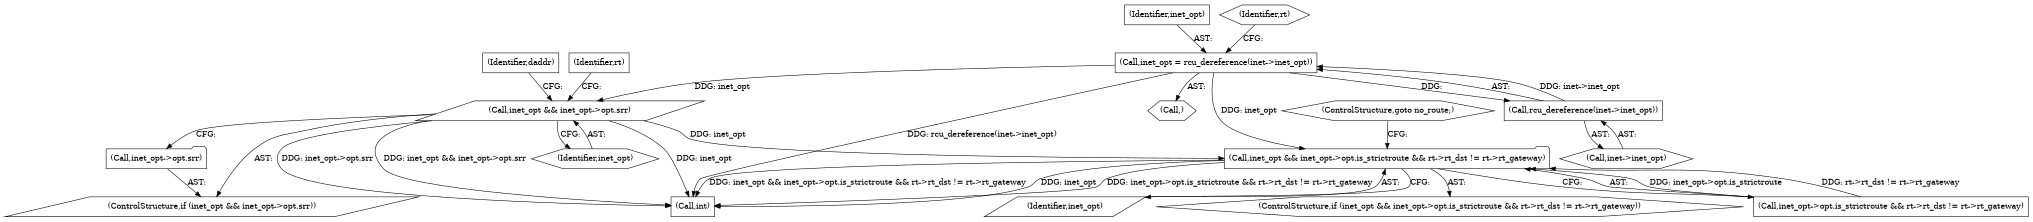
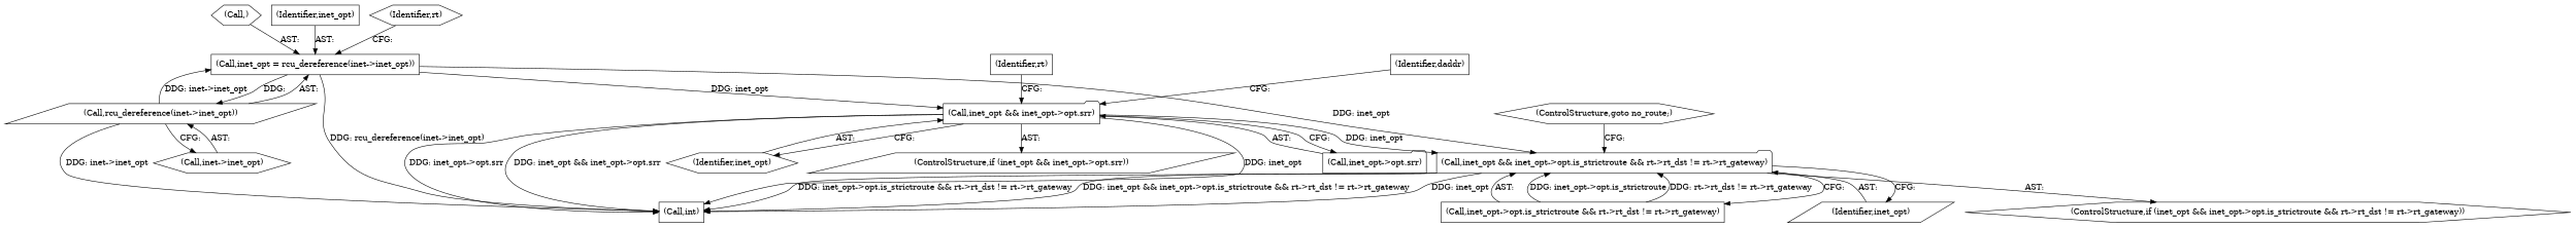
  digraph {
    node [shape=box]
-   n1 [label="(Call,inet_opt && inet_opt->opt.srr)" shape=parallelogram]
+   n1 [label="(Call,inet_opt && inet_opt->opt.srr)" shape=folder]
    n2 [label="(Call,inet_opt && inet_opt->opt.is_strictroute && rt->rt_dst != rt->rt_gateway)" shape=folder]
    n3 [label="(Identifier,inet_opt)" shape=hexagon]
    n4 [label="(ControlStructure,if (inet_opt && inet_opt->opt.srr))" shape=parallelogram]
    n5 [label="(Call,inet_opt->opt.srr)" shape=folder]
    n6 [label="(Call,int)"]
    n7 [label="(Call,inet_opt->opt.is_strictroute && rt->rt_dst != rt->rt_gateway)"]
    n8 [label="(ControlStructure,if (inet_opt && inet_opt->opt.is_strictroute && rt->rt_dst != rt->rt_gateway))" shape=hexagon]
    n9 [label="(Identifier,inet_opt)" shape=parallelogram]
    n10 [label="(Call,inet_opt = rcu_dereference(inet->inet_opt))"]
-   n11 [label="(Call,rcu_dereference(inet->inet_opt))"]
+   n11 [label="(Call,rcu_dereference(inet->inet_opt))" shape=parallelogram]
    n12 [label="(Call,)" shape=hexagon]
    n13 [label="(Call,inet->inet_opt)" shape=hexagon]
    n14 [label="(Identifier,daddr)"]
    n15 [label="(Identifier,rt)"]
    n16 [label="(Identifier,inet_opt)"]
    n17 [label="(ControlStructure,goto no_route;)" shape=hexagon]
    n18 [label="(Identifier,rt)" shape=hexagon]
    n1 -> n2 [label="DDG: inet_opt"]
    n1 -> n3 [label="CFG: "]
    n1 -> n4 [label="AST: "]
    n1 -> n5 [label="CFG: "]
    n1 -> n6 [label="DDG: inet_opt && inet_opt->opt.srr"]
    n1 -> n6 [label="DDG: inet_opt"]
    n1 -> n6 [label="DDG: inet_opt->opt.srr"]
    n2 -> n6 [label="DDG: inet_opt"]
    n2 -> n6 [label="DDG: inet_opt->opt.is_strictroute && rt->rt_dst != rt->rt_gateway"]
    n2 -> n6 [label="DDG: inet_opt && inet_opt->opt.is_strictroute && rt->rt_dst != rt->rt_gateway"]
    n2 -> n7 [label="CFG: "]
    n2 -> n8 [label="AST: "]
    n2 -> n9 [label="CFG: "]
    n3 -> n1 [label="AST: "]
-   n5 -> n4 [label="AST: "]
+   n5 -> n1 [label="AST: "]
    n7 -> n2 [label="AST: "]
    n7 -> n2 [label="DDG: inet_opt->opt.is_strictroute"]
    n7 -> n2 [label="DDG: rt->rt_dst != rt->rt_gateway"]
    n9 -> n2 [label="AST: "]
    n10 -> n1 [label="DDG: inet_opt"]
    n10 -> n2 [label="DDG: inet_opt"]
    n10 -> n6 [label="DDG: rcu_dereference(inet->inet_opt)"]
    n10 -> n11 [label="DDG: "]
-   n10 -> n12 [label="AST: "]
+   n12 -> n10 [label="AST: "]
+   n11 -> n6 [label="DDG: inet->inet_opt"]
    n11 -> n10 [label="AST: "]
    n11 -> n10 [label="DDG: inet->inet_opt"]
-   n11 -> n13 [label="AST: "]
+   n11 -> n13 [label="CFG: "]
    n13 -> n11 [label="AST: "]
    n14 -> n1 [label="CFG: "]
    n15 -> n1 [label="CFG: "]
    n16 -> n10 [label="AST: "]
    n17 -> n2 [label="CFG: "]
    n18 -> n10 [label="CFG: "]
  }
